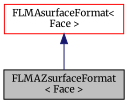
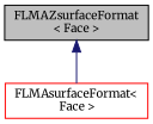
  digraph {
    fontname=Merriweather
    node [fontname=Merriweather fontsize=10 shape=record]
    n1 [color=black fillcolor=grey75 fontcolor=black height=0.2 label="FLMAZsurfaceFormat\l\< Face \>" style=filled width=0.4]
    n2 [color=red height=0.2 label="FLMAsurfaceFormat\<\l Face \>" width=0.4]
-   n2 -> n1 [color=midnightblue dir=back fontname=Merriweather fontsize=10 labelfontname=Helvetica labelfontsize=10 style=solid]
+   n1 -> n2 [color=midnightblue dir=back fontname=Merriweather fontsize=10 labelfontname=Helvetica labelfontsize=10 style=solid]
  }
